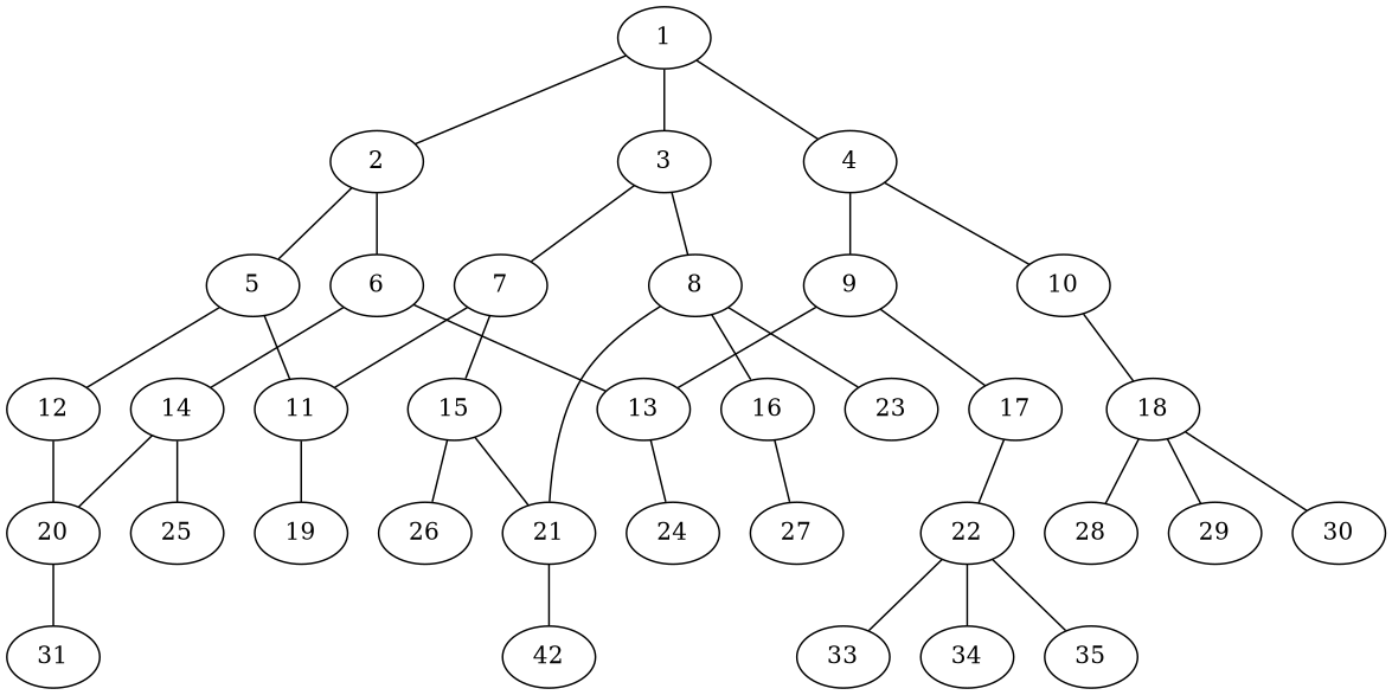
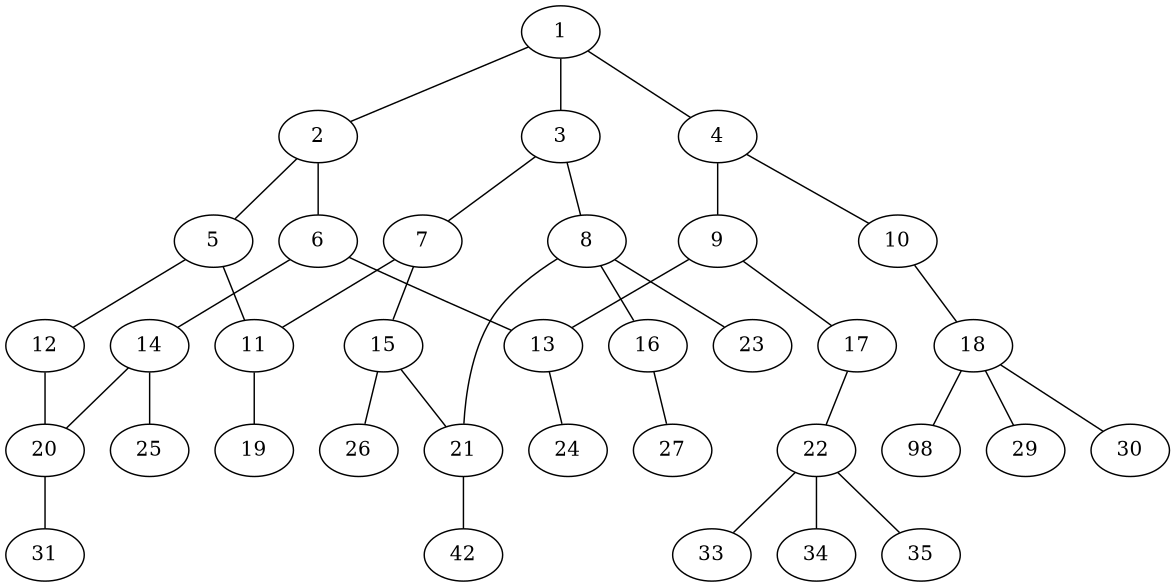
  graph {
    node [chem=C]
    edge [valence=1]
    1
    2
    3
    4
    5
    6
    7
    8
    9
    10 [chem=O]
    11
    12 [chem=N]
    13
    14
    15
    16
    23 [chem=H]
    21
    17 [chem=O]
    18
    19 [chem=O]
    20
    24 [chem=H]
    25 [chem=H]
    26 [chem=H]
    27 [chem=H]
    22
-   28 [chem=H]
+   28 [chem=H label=98]
    29 [chem=H]
    30 [chem=H]
    31 [chem=H]
    n32 [chem=H label=42]
    33 [chem=H]
    34 [chem=H]
    35 [chem=H]
    1 -- 2
    1 -- 3
    1 -- 4 [valence=2]
    2 -- 5
    2 -- 6 [valence=2]
    3 -- 7 [valence=2]
    3 -- 8
    4 -- 9
    4 -- 10
    5 -- 11
    5 -- 12 [valence=2]
    6 -- 13
    6 -- 14
    7 -- 11
    7 -- 15
    8 -- 16 [valence=2]
    8 -- 23
    8 -- 21
    9 -- 13 [valence=2]
    9 -- 17
    10 -- 18
    11 -- 19 [valence=2]
    12 -- 20
    13 -- 24
    14 -- 20 [valence=2]
    14 -- 25
    15 -- 21 [valence=2]
    15 -- 26
    16 -- 27
    21 -- n32
    17 -- 22
    18 -- 28
    18 -- 29
    18 -- 30
    20 -- 31
    22 -- 33
    22 -- 34
    22 -- 35
  }
